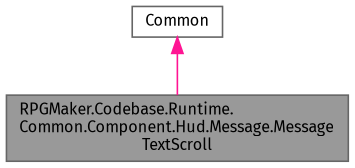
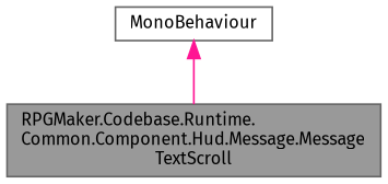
  digraph {
    fontname="Fira Sans"
    node [color=gray40 fontname="Fira Sans" fontsize=10 shape=box style=filled]
    n1 [fillcolor=grey60 fontcolor=black height=0.2 label="RPGMaker.Codebase.Runtime.\lCommon.Component.Hud.Message.Message\lTextScroll" width=0.4]
-   n2 [fillcolor=white height=0.2 label=Common width=0.4]
+   n2 [fillcolor=white height=0.2 label=MonoBehaviour width=0.4]
    n2 -> n1 [color=deeppink dir=back fontname="Fira Sans" fontsize=10 labelfontname=Helvetica labelfontsize=10 style=solid]
  }
